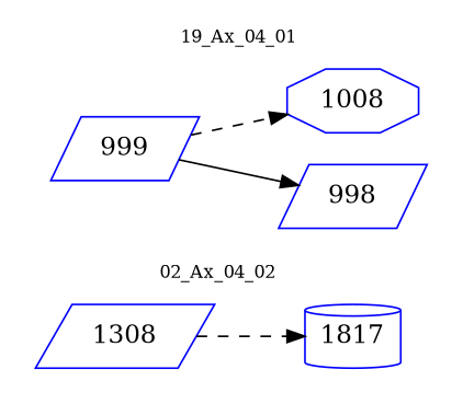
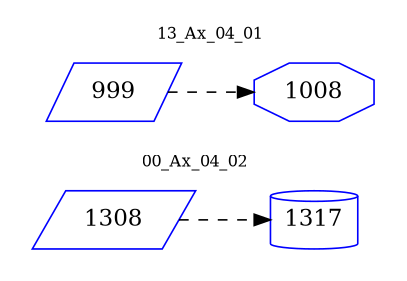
  digraph {
    rankdir=LR
    node [color=blue shape=parallelogram]
    edge [arrowhead=normal color=black style=dashed]
    n1 [label=1308]
-   n2 [label=1817 shape=cylinder]
+   n2 [label=1317 shape=cylinder]
    n3 [label=999]
-   n4 [label=998]
    n5 [label=1008 shape=octagon]
    subgraph cluster_1 {
      color=white
      fontsize=10
-     label="02_Ax_04_02"
+     label="00_Ax_04_02"
      n1
      n2
    }
    subgraph cluster_2 {
      color=white
      fontsize=10
-     label="19_Ax_04_01"
+     label="13_Ax_04_01"
      n3
-     n4
      n5
    }
    n1 -> n2
-   n3 -> n4 [style=solid]
    n3 -> n5
  }
